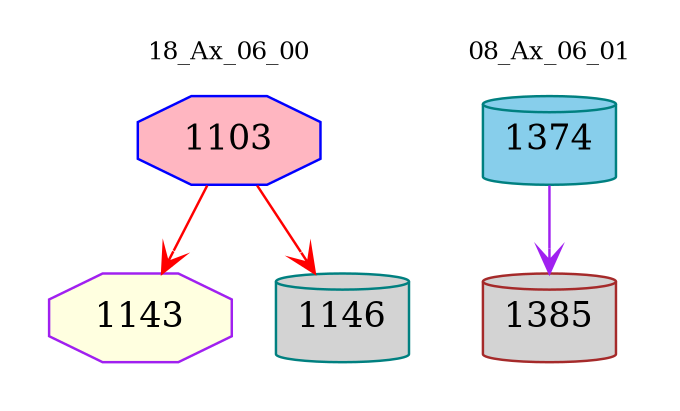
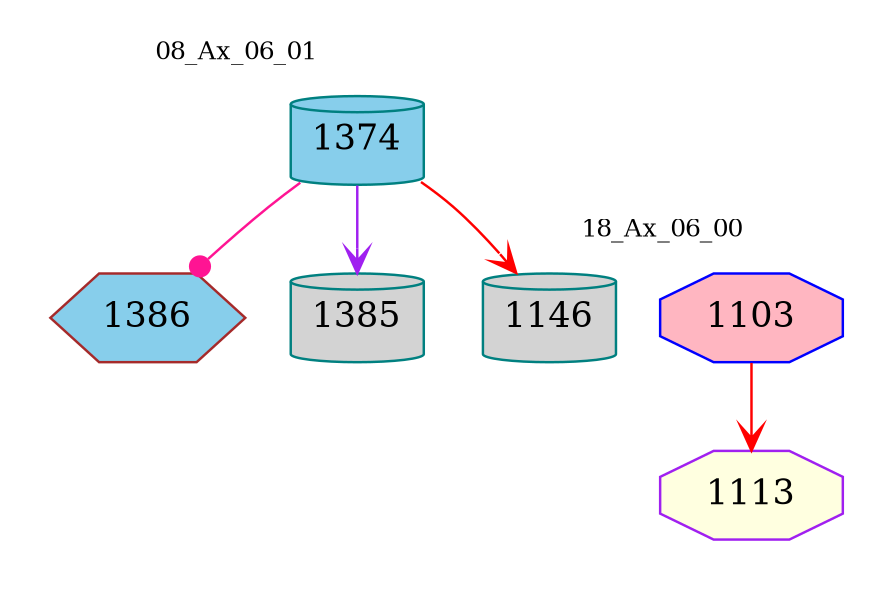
  digraph {
    node [color=teal fillcolor=lightgrey shape=cylinder style=filled]
    edge [arrowhead=vee color=red]
    n1 [color=blue fillcolor=lightpink label=1103 shape=octagon]
-   n2 [color=purple fillcolor=lightyellow label=1143 shape=octagon]
+   n2 [color=purple fillcolor=lightyellow label=1113 shape=octagon]
    n3 [label=1146]
    n4 [fillcolor=skyblue label=1374]
-   n6 [color=brown label=1385]
+   n5 [color=brown fillcolor=skyblue label=1386 shape=hexagon]
+   n6 [label=1385]
    subgraph cluster_1 {
      color=white
      fontsize=10
      label="18_Ax_06_00"
      n1
      n2
      n3
    }
    subgraph cluster_2 {
      color=white
      fontsize=10
      label="08_Ax_06_01"
      n4
+     n5
      n6
    }
    n1 -> n2
-   n1 -> n3
+   n4 -> n3
+   n4 -> n5 [arrowhead=dot color=deeppink]
    n4 -> n6 [color=purple]
  }
